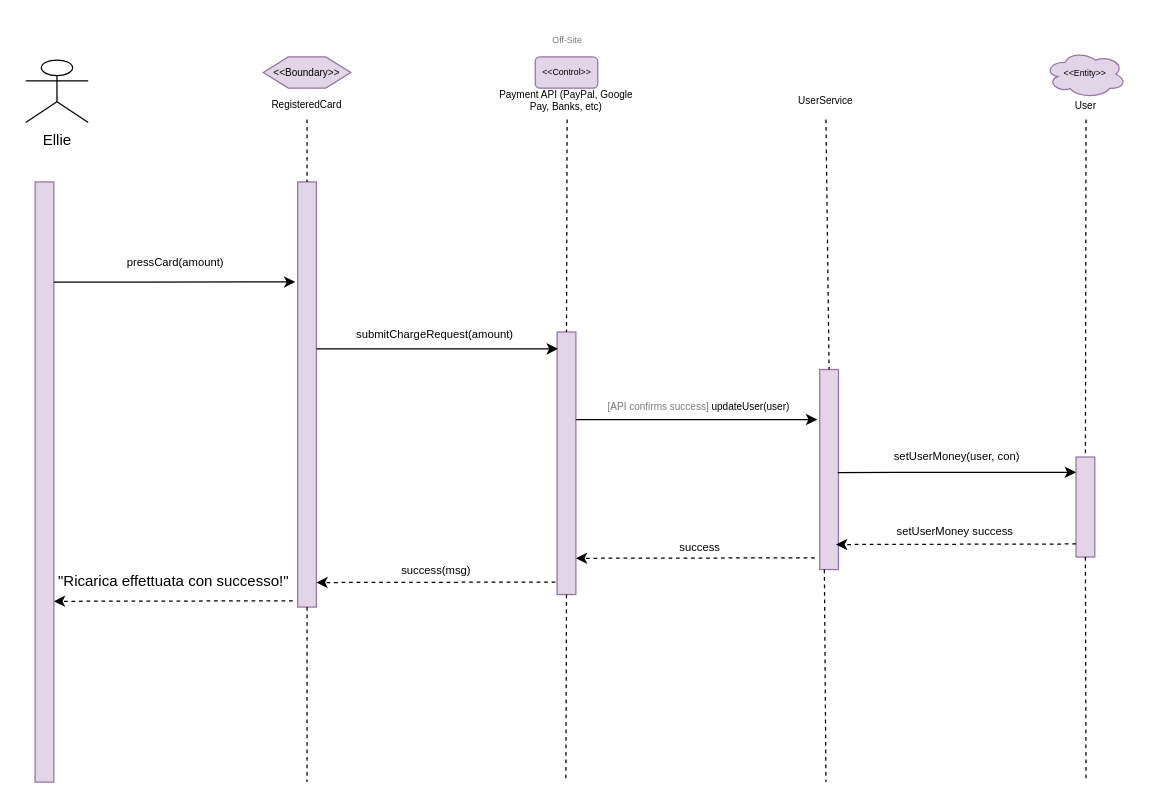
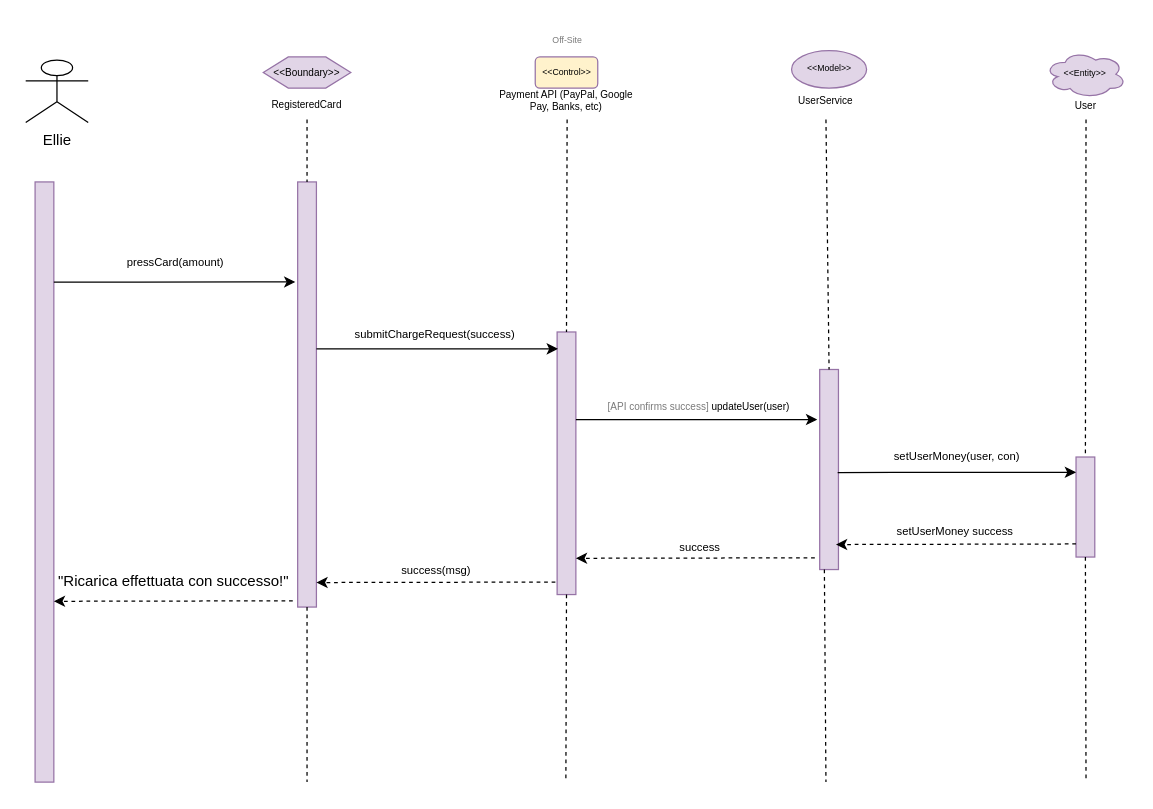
  <mxCell id="0" />
  <mxCell id="1" parent="0" />
  <mxCell id="2" value="Ellie" style="shape=umlActor;verticalLabelPosition=bottom;verticalAlign=top;html=1;outlineConnect=0;" parent="1" vertex="1"><mxGeometry x="20" y="47.5" width="50" height="50" as="geometry" /></mxCell>
  <mxCell id="3" value="" style="rounded=0;whiteSpace=wrap;html=1;fillColor=#e1d5e7;strokeColor=#9673a6;" parent="1" vertex="1"><mxGeometry x="27.5" y="145" width="15" height="480" as="geometry" /></mxCell>
  <mxCell id="4" value="" style="rounded=0;whiteSpace=wrap;html=1;fillColor=#e1d5e7;strokeColor=#9673a6;" parent="1" vertex="1"><mxGeometry x="237.5" y="145" width="15" height="340" as="geometry" /></mxCell>
  <mxCell id="5" value="" style="endArrow=none;dashed=1;html=1;rounded=0;fontSize=8;entryX=0.5;entryY=0;entryDx=0;entryDy=0;exitX=0.5;exitY=1;exitDx=0;exitDy=0;" parent="1" target="4" edge="1"><mxGeometry width="50" height="50" relative="1" as="geometry"><mxPoint x="245" y="95" as="sourcePoint" /><mxPoint x="267.5" y="155" as="targetPoint" /></mxGeometry></mxCell>
  <mxCell id="6" value="&amp;lt;&amp;lt;Boundary&amp;gt;&amp;gt;" style="shape=hexagon;perimeter=hexagonPerimeter2;whiteSpace=wrap;html=1;fixedSize=1;fontSize=8;fillColor=#e1d5e7;strokeColor=#9673a6;" parent="1" vertex="1"><mxGeometry x="210" y="45" width="70" height="25" as="geometry" /></mxCell>
  <mxCell id="7" value="&lt;div&gt;RegisteredCard&lt;/div&gt;" style="text;html=1;strokeColor=none;fillColor=none;align=center;verticalAlign=middle;whiteSpace=wrap;rounded=0;fontSize=8;" parent="1" vertex="1"><mxGeometry x="230" y="75" width="30" height="15" as="geometry" /></mxCell>
- <mxCell id="8" value="&amp;lt;&amp;lt;Control&amp;gt;&amp;gt;" style="rounded=1;whiteSpace=wrap;html=1;fontSize=7;fillColor=#e1d5e7;strokeColor=#9673a6;" parent="1" vertex="1"><mxGeometry x="427.5" y="45" width="50" height="25" as="geometry" /></mxCell>
+ <mxCell id="8" value="&amp;lt;&amp;lt;Control&amp;gt;&amp;gt;" style="rounded=1;whiteSpace=wrap;html=1;fontSize=7;fillColor=#fff2cc;strokeColor=#9673a6;" parent="1" vertex="1"><mxGeometry x="427.5" y="45" width="50" height="25" as="geometry" /></mxCell>
  <mxCell id="9" value="Payment API (PayPal, Google Pay, Banks, etc)" style="text;html=1;strokeColor=none;fillColor=none;align=center;verticalAlign=middle;whiteSpace=wrap;rounded=0;fontSize=8;" parent="1" vertex="1"><mxGeometry x="393.13" y="72.5" width="118.75" height="15" as="geometry" /></mxCell>
  <mxCell id="10" value="" style="rounded=0;whiteSpace=wrap;html=1;fillColor=#e1d5e7;strokeColor=#9673a6;" parent="1" vertex="1"><mxGeometry x="445" y="265" width="15" height="210" as="geometry" /></mxCell>
  <mxCell id="11" value="" style="endArrow=none;dashed=1;html=1;rounded=0;fontSize=8;entryX=0.5;entryY=0;entryDx=0;entryDy=0;" parent="1" target="10" edge="1"><mxGeometry width="50" height="50" relative="1" as="geometry"><mxPoint x="453" y="95" as="sourcePoint" /><mxPoint x="497.5" y="168.5" as="targetPoint" /></mxGeometry></mxCell>
+ <mxCell id="12" value="&amp;lt;&amp;lt;Model&amp;gt;&amp;gt;" style="ellipse;whiteSpace=wrap;html=1;fontSize=7;fillColor=#e1d5e7;strokeColor=#9673a6;" parent="1" vertex="1"><mxGeometry x="632.5" y="40" width="60" height="30" as="geometry" /></mxCell>
  <mxCell id="13" value="" style="rounded=0;whiteSpace=wrap;html=1;fillColor=#e1d5e7;strokeColor=#9673a6;" parent="1" vertex="1"><mxGeometry x="655" y="295" width="15" height="160" as="geometry" /></mxCell>
  <mxCell id="14" value="" style="endArrow=none;dashed=1;html=1;rounded=0;fontSize=8;entryX=0.5;entryY=0;entryDx=0;entryDy=0;" parent="1" target="13" edge="1"><mxGeometry width="50" height="50" relative="1" as="geometry"><mxPoint x="660" y="95" as="sourcePoint" /><mxPoint x="682.5" y="193.5" as="targetPoint" /></mxGeometry></mxCell>
  <mxCell id="15" value="UserService" style="text;html=1;strokeColor=none;fillColor=none;align=center;verticalAlign=middle;whiteSpace=wrap;rounded=0;fontSize=8;" parent="1" vertex="1"><mxGeometry x="645" y="72.5" width="30" height="15" as="geometry" /></mxCell>
  <mxCell id="16" value="setUserMoney(user, con)" style="text;html=1;strokeColor=none;fillColor=none;align=center;verticalAlign=middle;whiteSpace=wrap;rounded=0;fontSize=9;" parent="1" vertex="1"><mxGeometry x="670" y="355" width="190" height="20" as="geometry" /></mxCell>
  <mxCell id="17" value="&amp;lt;&amp;lt;Entity&amp;gt;&amp;gt;" style="ellipse;shape=cloud;whiteSpace=wrap;html=1;fontSize=7;fillColor=#e1d5e7;strokeColor=#9673a6;" parent="1" vertex="1"><mxGeometry x="835" y="40" width="65" height="37.82" as="geometry" /></mxCell>
  <mxCell id="18" value="" style="rounded=0;whiteSpace=wrap;html=1;fillColor=#e1d5e7;strokeColor=#9673a6;" parent="1" vertex="1"><mxGeometry x="860" y="365" width="15" height="80" as="geometry" /></mxCell>
  <mxCell id="19" value="" style="endArrow=none;dashed=1;html=1;rounded=0;fontSize=8;entryX=0.5;entryY=0;entryDx=0;entryDy=0;" parent="1" target="18" edge="1"><mxGeometry width="50" height="50" relative="1" as="geometry"><mxPoint x="868" y="95" as="sourcePoint" /><mxPoint x="794.66" y="286.25" as="targetPoint" /></mxGeometry></mxCell>
  <mxCell id="20" value="&lt;font style=&quot;font-size: 9px&quot;&gt;setUserMoney success&lt;/font&gt;" style="text;html=1;strokeColor=none;fillColor=none;align=center;verticalAlign=middle;rounded=0;fontSize=9;" parent="1" vertex="1"><mxGeometry x="670" y="415" width="185" height="20" as="geometry" /></mxCell>
  <mxCell id="21" value="" style="endArrow=classic;html=1;rounded=0;dashed=1;fontSize=7;" parent="1" edge="1"><mxGeometry width="50" height="50" relative="1" as="geometry"><mxPoint x="860" y="434.54" as="sourcePoint" /><mxPoint x="668" y="435" as="targetPoint" /></mxGeometry></mxCell>
  <mxCell id="22" value="" style="endArrow=none;dashed=1;html=1;rounded=0;fontSize=8;exitX=0.5;exitY=1;exitDx=0;exitDy=0;" parent="1" source="18" edge="1"><mxGeometry width="50" height="50" relative="1" as="geometry"><mxPoint x="794.99" y="501.25" as="sourcePoint" /><mxPoint x="868" y="625" as="targetPoint" /></mxGeometry></mxCell>
  <mxCell id="23" value="" style="endArrow=none;dashed=1;html=1;rounded=0;fontSize=8;exitX=0.5;exitY=1;exitDx=0;exitDy=0;" parent="1" source="4" edge="1"><mxGeometry width="50" height="50" relative="1" as="geometry"><mxPoint x="245" y="525" as="sourcePoint" /><mxPoint x="245" y="625" as="targetPoint" /><Array as="points" /></mxGeometry></mxCell>
  <mxCell id="24" value="User" style="text;html=1;strokeColor=none;fillColor=none;align=center;verticalAlign=middle;whiteSpace=wrap;rounded=0;fontSize=8;" parent="1" vertex="1"><mxGeometry x="852.5" y="76.41" width="30" height="15" as="geometry" /></mxCell>
  <mxCell id="25" value="" style="endArrow=classic;html=1;rounded=0;exitX=1;exitY=0;exitDx=0;exitDy=0;entryX=-0.125;entryY=0.121;entryDx=0;entryDy=0;entryPerimeter=0;" parent="1" edge="1"><mxGeometry width="50" height="50" relative="1" as="geometry"><mxPoint x="252.5" y="278.57" as="sourcePoint" /><mxPoint x="445.625" y="278.5" as="targetPoint" /><Array as="points"><mxPoint x="300" y="278.57" /><mxPoint x="320" y="278.57" /></Array></mxGeometry></mxCell>
- <mxCell id="26" value="&lt;div style=&quot;font-size: 9px&quot;&gt;&lt;font style=&quot;font-size: 9px&quot;&gt;submitChargeRequest(amount)&lt;/font&gt;&lt;/div&gt;" style="text;html=1;strokeColor=none;fillColor=none;align=center;verticalAlign=middle;whiteSpace=wrap;rounded=0;fontSize=9;" parent="1" vertex="1"><mxGeometry x="250" y="255" width="195" height="23.5" as="geometry" /></mxCell>
+ <mxCell id="26" value="&lt;div style=&quot;font-size: 9px&quot;&gt;&lt;font style=&quot;font-size: 9px&quot;&gt;submitChargeRequest(success)&lt;/font&gt;&lt;/div&gt;" style="text;html=1;strokeColor=none;fillColor=none;align=center;verticalAlign=middle;whiteSpace=wrap;rounded=0;fontSize=9;" parent="1" vertex="1"><mxGeometry x="250" y="255" width="195" height="23.5" as="geometry" /></mxCell>
  <mxCell id="27" value="&lt;font style=&quot;font-size: 9px&quot;&gt;success&lt;/font&gt;" style="text;html=1;strokeColor=none;fillColor=none;align=center;verticalAlign=middle;whiteSpace=wrap;rounded=0;fontSize=8;" parent="1" vertex="1"><mxGeometry x="462.25" y="425" width="195" height="26.5" as="geometry" /></mxCell>
  <mxCell id="28" value="" style="endArrow=classic;html=1;rounded=0;dashed=1;fontSize=7;exitX=0.073;exitY=0.293;exitDx=0;exitDy=0;exitPerimeter=0;" parent="1" edge="1"><mxGeometry width="50" height="50" relative="1" as="geometry"><mxPoint x="651.095" y="445.605" as="sourcePoint" /><mxPoint x="460" y="446" as="targetPoint" /></mxGeometry></mxCell>
  <mxCell id="29" value="" style="endArrow=classic;html=1;rounded=0;entryX=-0.125;entryY=0.121;entryDx=0;entryDy=0;entryPerimeter=0;" parent="1" edge="1"><mxGeometry width="50" height="50" relative="1" as="geometry"><mxPoint x="669.38" y="377.51" as="sourcePoint" /><mxPoint x="860.005" y="377.26" as="targetPoint" /><Array as="points"><mxPoint x="714.38" y="377.33" /><mxPoint x="734.38" y="377.33" /></Array></mxGeometry></mxCell>
  <mxCell id="30" value="" style="endArrow=none;dashed=1;html=1;rounded=0;fontSize=8;exitX=0.25;exitY=1;exitDx=0;exitDy=0;" parent="1" source="13" edge="1"><mxGeometry width="50" height="50" relative="1" as="geometry"><mxPoint x="659.75" y="458.5" as="sourcePoint" /><mxPoint x="660" y="625" as="targetPoint" /></mxGeometry></mxCell>
  <mxCell id="31" value="" style="endArrow=none;dashed=1;html=1;rounded=0;fontSize=8;exitX=0.5;exitY=1;exitDx=0;exitDy=0;" parent="1" source="10" edge="1"><mxGeometry width="50" height="50" relative="1" as="geometry"><mxPoint x="452" y="525" as="sourcePoint" /><mxPoint x="452" y="625" as="targetPoint" /></mxGeometry></mxCell>
  <mxCell id="32" value="" style="endArrow=classic;html=1;rounded=0;exitX=1;exitY=0;exitDx=0;exitDy=0;" parent="1" edge="1"><mxGeometry width="50" height="50" relative="1" as="geometry"><mxPoint x="460" y="335" as="sourcePoint" /><mxPoint x="653" y="335.07" as="targetPoint" /><Array as="points"><mxPoint x="507.5" y="335" /><mxPoint x="527.5" y="335" /></Array></mxGeometry></mxCell>
  <mxCell id="33" value="&lt;font color=&quot;#7a7a7a&quot;&gt;[API confirms success] &lt;/font&gt;updateUser(user)" style="text;html=1;align=center;verticalAlign=middle;resizable=0;points=[];autosize=1;strokeColor=none;fillColor=none;fontSize=8;fontColor=#000000;" parent="1" vertex="1"><mxGeometry x="477.5" y="315" width="160" height="20" as="geometry" /></mxCell>
  <mxCell id="34" value="" style="endArrow=classic;html=1;rounded=0;exitX=1;exitY=0;exitDx=0;exitDy=0;entryX=-0.125;entryY=0.121;entryDx=0;entryDy=0;entryPerimeter=0;" edge="1" parent="1"><mxGeometry width="50" height="50" relative="1" as="geometry"><mxPoint x="42.5" y="225.07" as="sourcePoint" /><mxPoint x="235.625" y="225" as="targetPoint" /><Array as="points"><mxPoint x="90" y="225.07" /><mxPoint x="110" y="225.07" /></Array></mxGeometry></mxCell>
  <mxCell id="35" value="pressCard(amount)" style="text;html=1;strokeColor=none;fillColor=none;align=center;verticalAlign=middle;whiteSpace=wrap;rounded=0;fontSize=9;" vertex="1" parent="1"><mxGeometry x="50" y="195" width="180" height="30" as="geometry" /></mxCell>
  <mxCell id="36" value="" style="endArrow=classic;html=1;rounded=0;dashed=1;fontSize=7;exitX=0.073;exitY=0.293;exitDx=0;exitDy=0;exitPerimeter=0;" edge="1" parent="1"><mxGeometry width="50" height="50" relative="1" as="geometry"><mxPoint x="443.595" y="464.995" as="sourcePoint" /><mxPoint x="252.5" y="465.39" as="targetPoint" /></mxGeometry></mxCell>
  <mxCell id="37" value="&lt;font style=&quot;font-size: 9px&quot;&gt;success(msg)&lt;/font&gt;" style="text;html=1;align=center;verticalAlign=middle;resizable=0;points=[];autosize=1;strokeColor=none;fillColor=none;" vertex="1" parent="1"><mxGeometry x="312.5" y="445" width="70" height="20" as="geometry" /></mxCell>
  <mxCell id="38" value="" style="endArrow=classic;html=1;rounded=0;dashed=1;fontSize=7;exitX=0.073;exitY=0.293;exitDx=0;exitDy=0;exitPerimeter=0;" edge="1" parent="1"><mxGeometry width="50" height="50" relative="1" as="geometry"><mxPoint x="233.595" y="479.995" as="sourcePoint" /><mxPoint x="42.5" y="480.39" as="targetPoint" /></mxGeometry></mxCell>
  <mxCell id="39" value="&quot;Ricarica effettuata con successo!&quot;" style="text;html=1;align=center;verticalAlign=middle;resizable=0;points=[];autosize=1;strokeColor=none;fillColor=none;" vertex="1" parent="1"><mxGeometry x="37.5" y="455" width="200" height="20" as="geometry" /></mxCell>
  <mxCell id="40" value="&lt;font style=&quot;font-size: 7px&quot; color=&quot;#7a7a7a&quot;&gt;Off-Site&lt;/font&gt;" style="text;html=1;align=center;verticalAlign=middle;resizable=0;points=[];autosize=1;strokeColor=none;fillColor=none;" vertex="1" parent="1"><mxGeometry x="432.5" y="20" width="40" height="20" as="geometry" /></mxCell>
